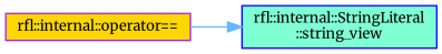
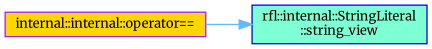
  digraph {
    rankdir=LR
    fontname=Merriweather
    node [fontname=Merriweather fontsize=10 shape=box style=filled]
-   n1 [color=purple fillcolor=gold fontcolor=black height=0.2 label="rfl::internal::operator==" width=0.4]
+   n1 [color=purple fillcolor=gold fontcolor=black height=0.2 label="internal::internal::operator==" width=0.4]
    n2 [color=blue fillcolor=aquamarine height=0.2 label="rfl::internal::StringLiteral\l::string_view" width=0.4]
    n1 -> n2 [color=steelblue1 fontname=Merriweather fontsize=10 labelfontname=Helvetica labelfontsize=10 style=solid]
  }
